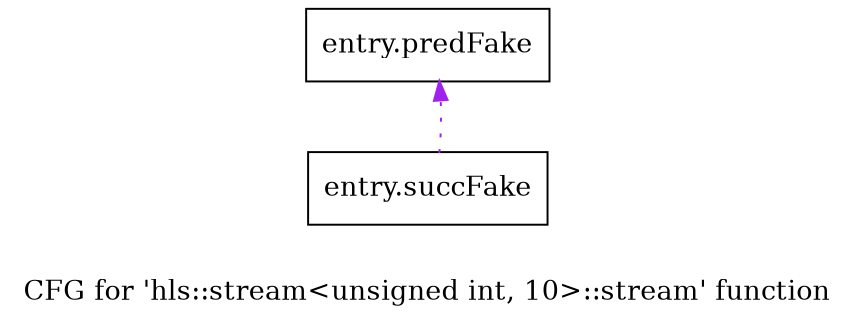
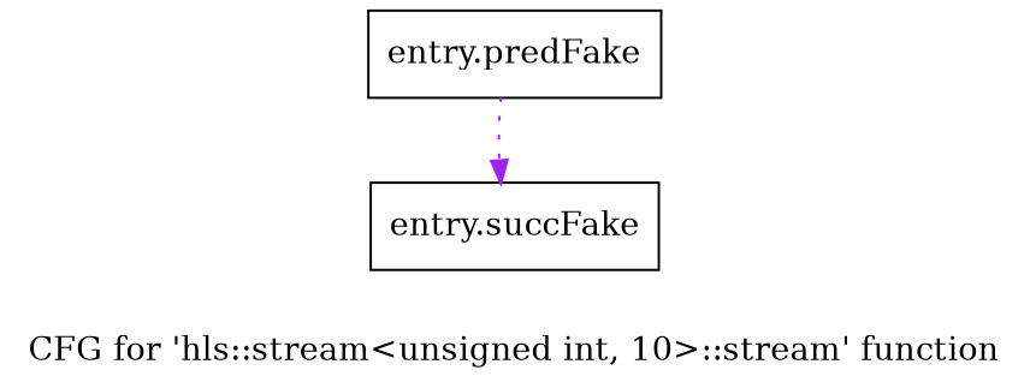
  digraph {
    label="CFG for 'hls::stream\<unsigned int, 10\>::stream' function"
    node [shape=record]
    n1 [label="{entry.predFake}"]
    n2 [filename="/tools/Xilinx/Vitis_HLS/2023.1/include/hls_stream.h" label="{entry.succFake}" linenumber=525]
-   n2 -> n1 [execusionnum=4 filename="/tools/Xilinx/Vitis_HLS/2023.1/include/hls_stream.h" color=purple style=dotted arrowhead=normal]
+   n1 -> n2 [execusionnum=4 filename="/tools/Xilinx/Vitis_HLS/2023.1/include/hls_stream.h" color=purple style=dotted arrowhead=normal]
  }
